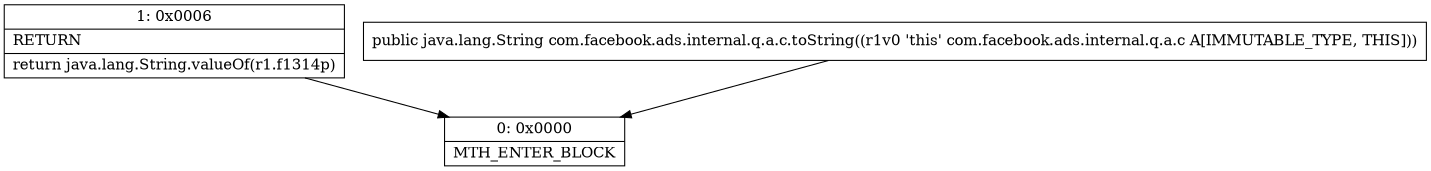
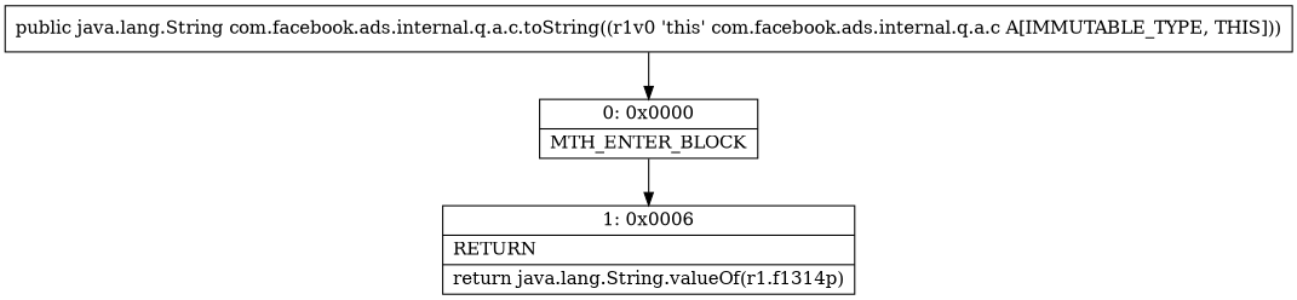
  digraph {
    node [shape=record]
    n1 [label="{0\:\ 0x0000|MTH_ENTER_BLOCK\l}"]
    n2 [label="{1\:\ 0x0006|RETURN\l|return java.lang.String.valueOf(r1.f1314p)\l}"]
    n3 [label="{public java.lang.String com.facebook.ads.internal.q.a.c.toString((r1v0 'this' com.facebook.ads.internal.q.a.c A[IMMUTABLE_TYPE, THIS])) }"]
-   n2 -> n1
+   n1 -> n2
    n3 -> n1
  }
